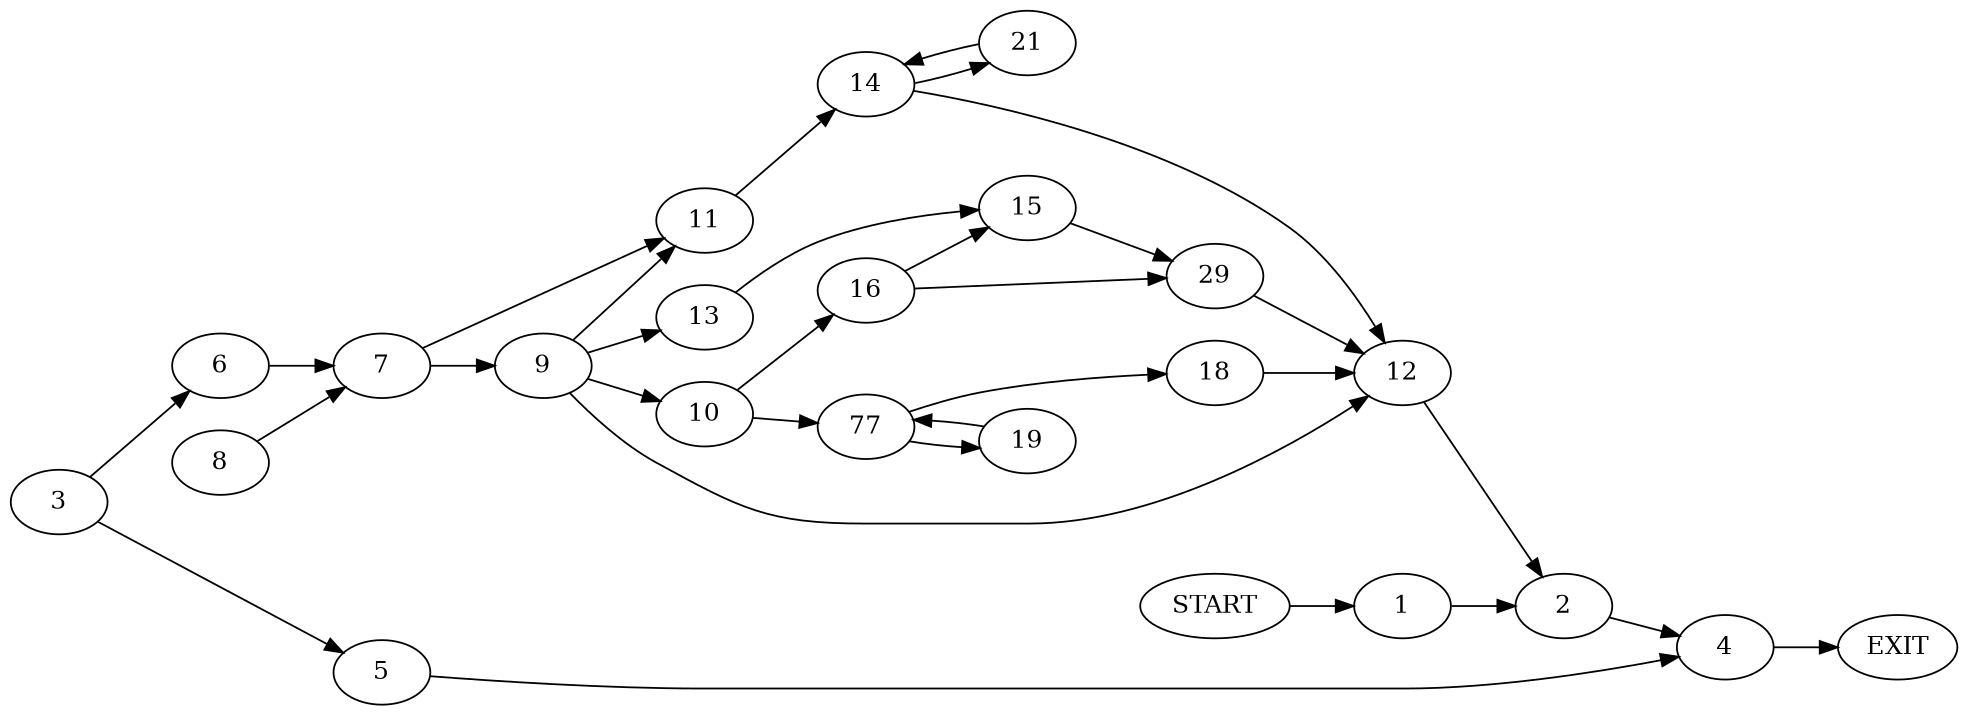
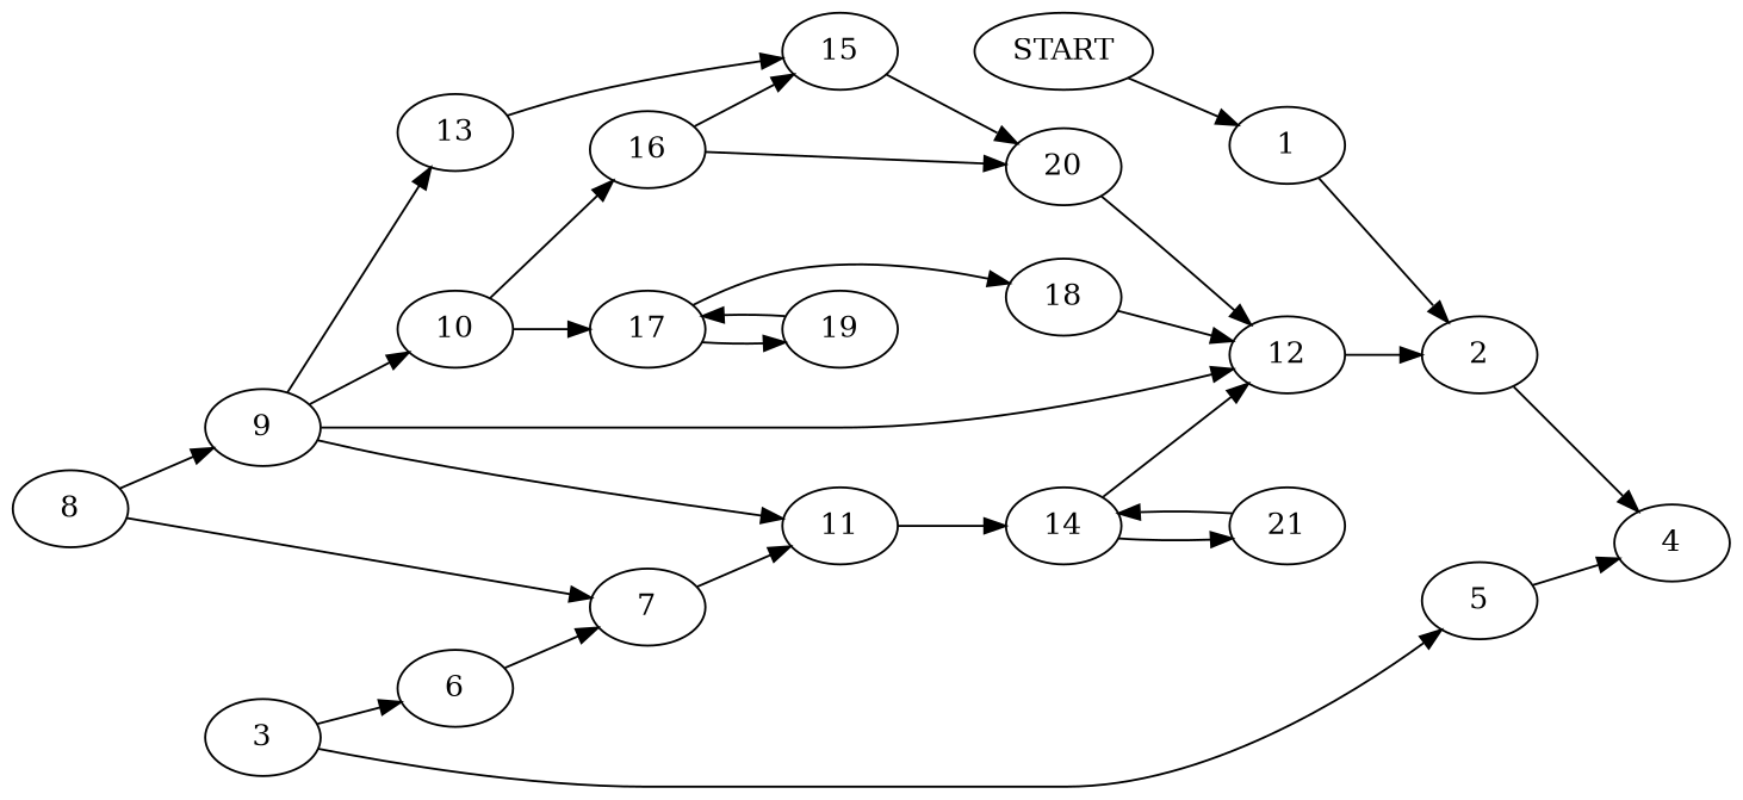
  digraph {
    fontname="DejaVu Serif"
    rankdir=LR
    node [fontname="DejaVu Serif"]
    edge [fontname="DejaVu Serif"]
    n1 [label=START]
    1
    2
-   n4 [label=EXIT]
    4
    3
    5
    6
    7
    9
    11
    8
    10
    12
    13
-   17 [label=77]
+   17
    16
    14
    15
    18
    19
    21
-   20 [label=29]
+   20
    n1 -> 1
    1 -> 2
    2 -> 4
-   4 -> n4
    3 -> 5
    3 -> 6
    5 -> 4
    6 -> 7
-   7 -> 9
+   8 -> 9
    7 -> 11
    9 -> 11
    9 -> 10
    9 -> 12
    9 -> 13
    11 -> 14
    8 -> 7
    10 -> 17
    10 -> 16
    12 -> 2
    13 -> 15
    17 -> 18
    17 -> 19
    16 -> 15
    16 -> 20
    14 -> 12
    14 -> 21
    15 -> 20
    18 -> 12
    19 -> 17
    21 -> 14
    20 -> 12
  }
